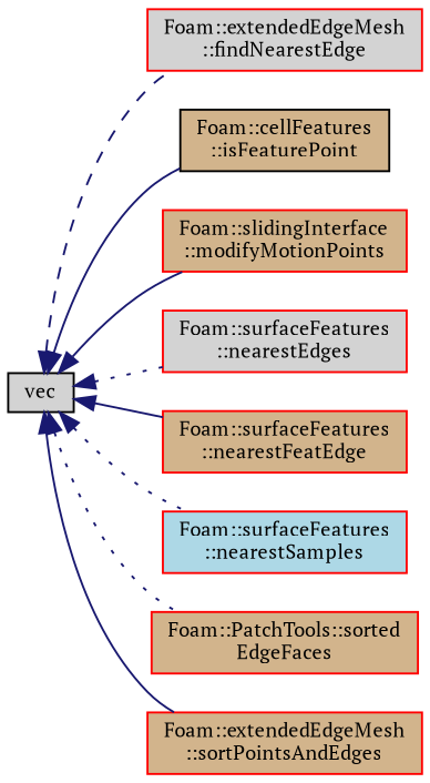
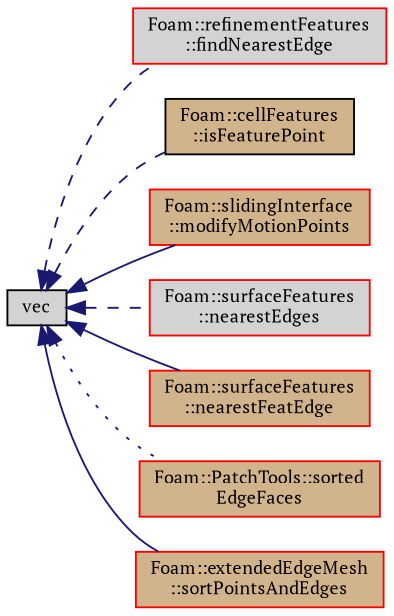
  digraph {
    fontname="PT Serif"
    rankdir=LR
    node [color=red fillcolor=tan fontname="PT Serif" fontsize=10 shape=record style=filled]
    edge [color=midnightblue dir=back fontname="PT Serif" fontsize=10 labelfontname=Helvetica labelfontsize=10 style=solid]
    n1 [color=black fillcolor=lightgrey fontcolor=black height=0.2 label=vec width=0.4]
-   n2 [fillcolor=lightgrey height=0.2 label="Foam::extendedEdgeMesh\l::findNearestEdge" width=0.4]
+   n2 [fillcolor=lightgrey height=0.2 label="Foam::refinementFeatures\l::findNearestEdge" width=0.4]
    n3 [color=black height=0.2 label="Foam::cellFeatures\l::isFeaturePoint" width=0.4]
    n4 [height=0.2 label="Foam::slidingInterface\l::modifyMotionPoints" width=0.4]
    n5 [fillcolor=lightgrey height=0.2 label="Foam::surfaceFeatures\l::nearestEdges" width=0.4]
    n6 [height=0.2 label="Foam::surfaceFeatures\l::nearestFeatEdge" width=0.4]
-   n7 [fillcolor=lightblue height=0.2 label="Foam::surfaceFeatures\l::nearestSamples" width=0.4]
    n8 [height=0.2 label="Foam::PatchTools::sorted\lEdgeFaces" width=0.4]
    n9 [height=0.2 label="Foam::extendedEdgeMesh\l::sortPointsAndEdges" width=0.4]
    n1 -> n2 [style=dashed]
-   n1 -> n3
+   n1 -> n3 [style=dashed]
    n1 -> n4
-   n1 -> n5 [style=dotted]
+   n1 -> n5 [style=dashed]
    n1 -> n6
-   n1 -> n7 [style=dotted]
    n1 -> n8 [style=dotted]
    n1 -> n9
  }
